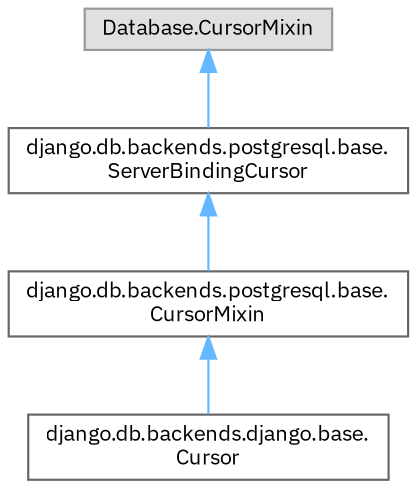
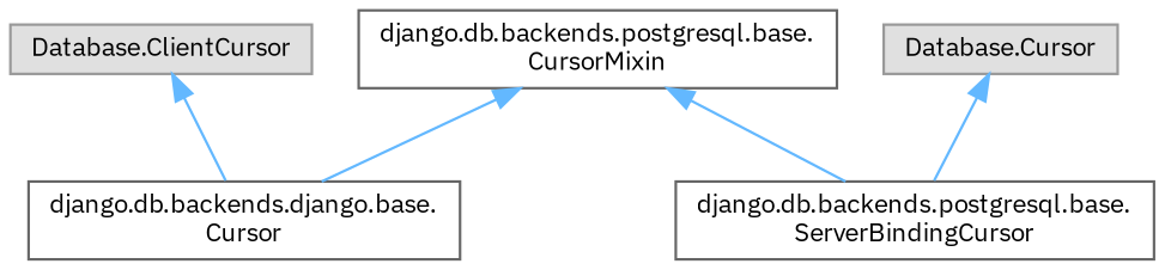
  digraph {
    fontname="IBM Plex Sans"
    rankdir=TB
    node [color=grey40 fillcolor=white fontname="IBM Plex Sans" fontsize=10 shape=box style=filled]
    edge [color=steelblue1 dir=back fontname="IBM Plex Sans" fontsize=10 labelfontname=Helvetica labelfontsize=10 style=solid]
+   n1 [color=grey60 fillcolor="#E0E0E0" height=0.2 label="Database.ClientCursor" width=0.4]
    n2 [height=0.2 label="django.db.backends.django.base.\lCursor" width=0.4]
-   n3 [color=grey60 fillcolor="#E0E0E0" height=0.2 label="Database.CursorMixin" width=0.4]
+   n3 [color=grey60 fillcolor="#E0E0E0" height=0.2 label="Database.Cursor" width=0.4]
    n4 [height=0.2 label="django.db.backends.postgresql.base.\lServerBindingCursor" width=0.4]
    n5 [height=0.2 label="django.db.backends.postgresql.base.\lCursorMixin" width=0.4]
+   n1 -> n2
    n3 -> n4
    n5 -> n2
-   n4 -> n5
+   n5 -> n4
  }
